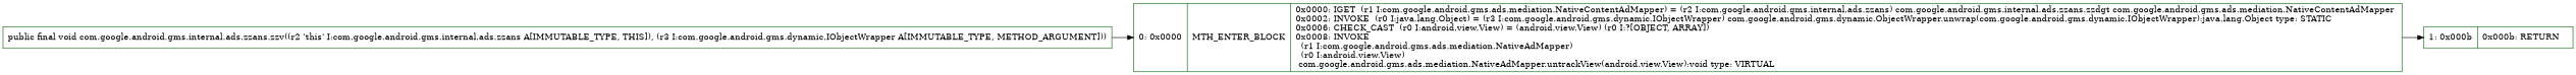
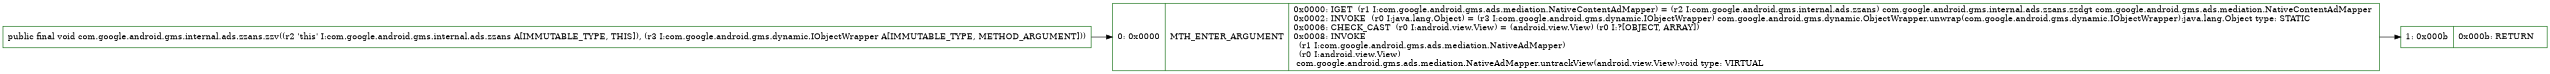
  digraph {
    rankdir=LR
    node [shape=record color=darkgreen]
-   n1 [label="{0\:\ 0x0000|MTH_ENTER_BLOCK\l|0x0000: IGET  (r1 I:com.google.android.gms.ads.mediation.NativeContentAdMapper) = (r2 I:com.google.android.gms.internal.ads.zzans) com.google.android.gms.internal.ads.zzans.zzdgt com.google.android.gms.ads.mediation.NativeContentAdMapper \l0x0002: INVOKE  (r0 I:java.lang.Object) = (r3 I:com.google.android.gms.dynamic.IObjectWrapper) com.google.android.gms.dynamic.ObjectWrapper.unwrap(com.google.android.gms.dynamic.IObjectWrapper):java.lang.Object type: STATIC \l0x0006: CHECK_CAST  (r0 I:android.view.View) = (android.view.View) (r0 I:?[OBJECT, ARRAY]) \l0x0008: INVOKE  \l  (r1 I:com.google.android.gms.ads.mediation.NativeAdMapper)\l  (r0 I:android.view.View)\l com.google.android.gms.ads.mediation.NativeAdMapper.untrackView(android.view.View):void type: VIRTUAL \l}"]
+   n1 [label="{0\:\ 0x0000|MTH_ENTER_ARGUMENT\l|0x0000: IGET  (r1 I:com.google.android.gms.ads.mediation.NativeContentAdMapper) = (r2 I:com.google.android.gms.internal.ads.zzans) com.google.android.gms.internal.ads.zzans.zzdgt com.google.android.gms.ads.mediation.NativeContentAdMapper \l0x0002: INVOKE  (r0 I:java.lang.Object) = (r3 I:com.google.android.gms.dynamic.IObjectWrapper) com.google.android.gms.dynamic.ObjectWrapper.unwrap(com.google.android.gms.dynamic.IObjectWrapper):java.lang.Object type: STATIC \l0x0006: CHECK_CAST  (r0 I:android.view.View) = (android.view.View) (r0 I:?[OBJECT, ARRAY]) \l0x0008: INVOKE  \l  (r1 I:com.google.android.gms.ads.mediation.NativeAdMapper)\l  (r0 I:android.view.View)\l com.google.android.gms.ads.mediation.NativeAdMapper.untrackView(android.view.View):void type: VIRTUAL \l}"]
    n2 [label="{1\:\ 0x000b|0x000b: RETURN   \l}"]
    n3 [label="{public final void com.google.android.gms.internal.ads.zzans.zzv((r2 'this' I:com.google.android.gms.internal.ads.zzans A[IMMUTABLE_TYPE, THIS]), (r3 I:com.google.android.gms.dynamic.IObjectWrapper A[IMMUTABLE_TYPE, METHOD_ARGUMENT])) }"]
    n1 -> n2
    n3 -> n1
  }
